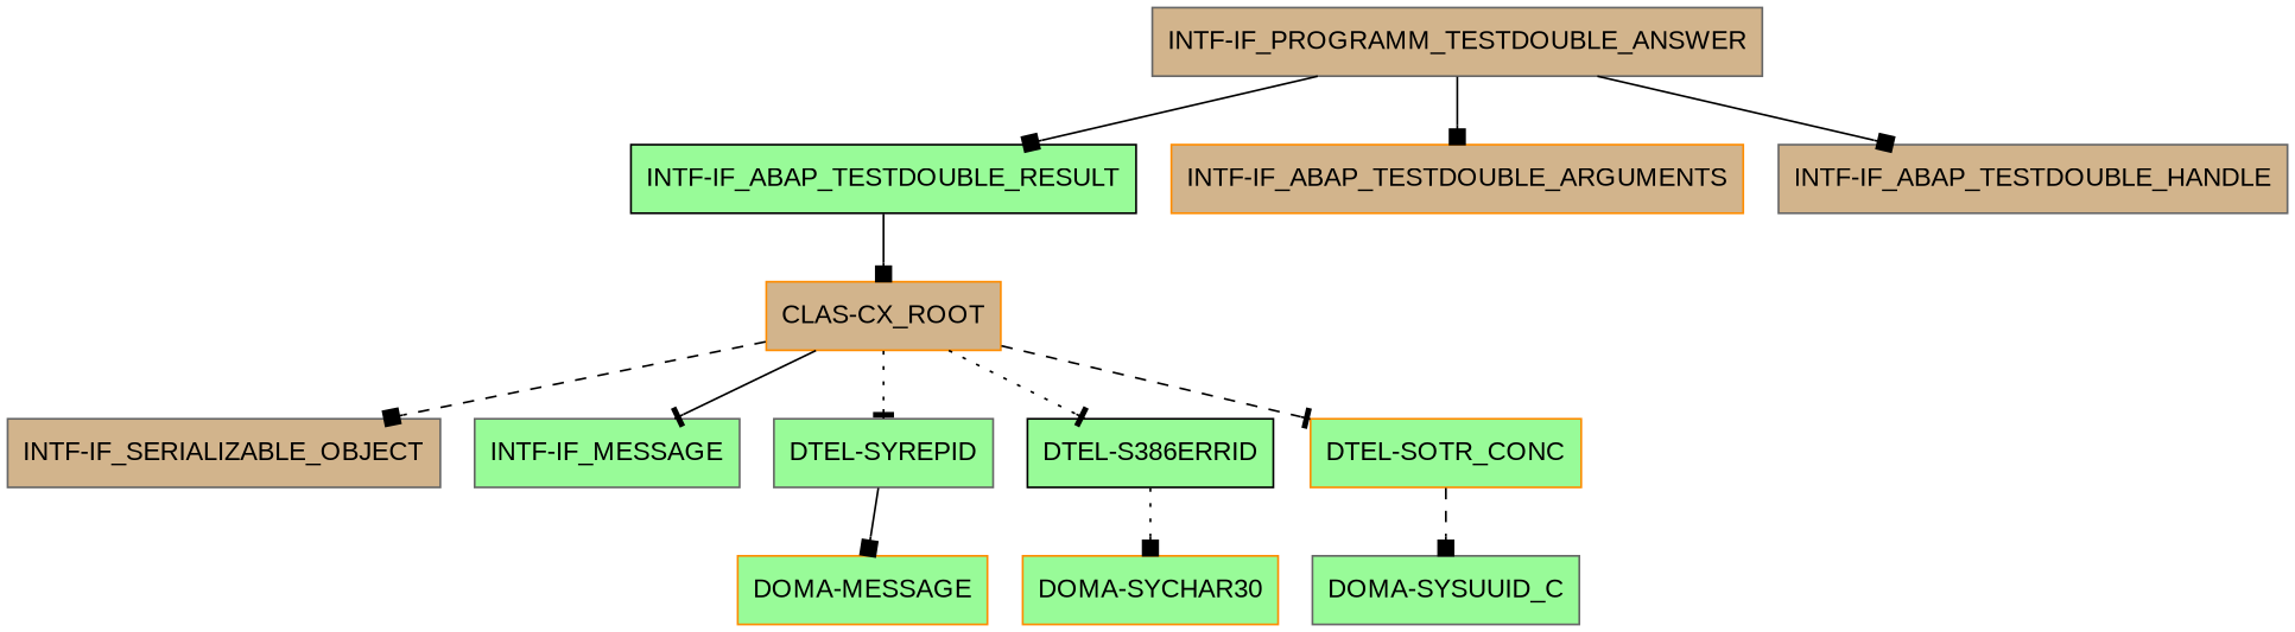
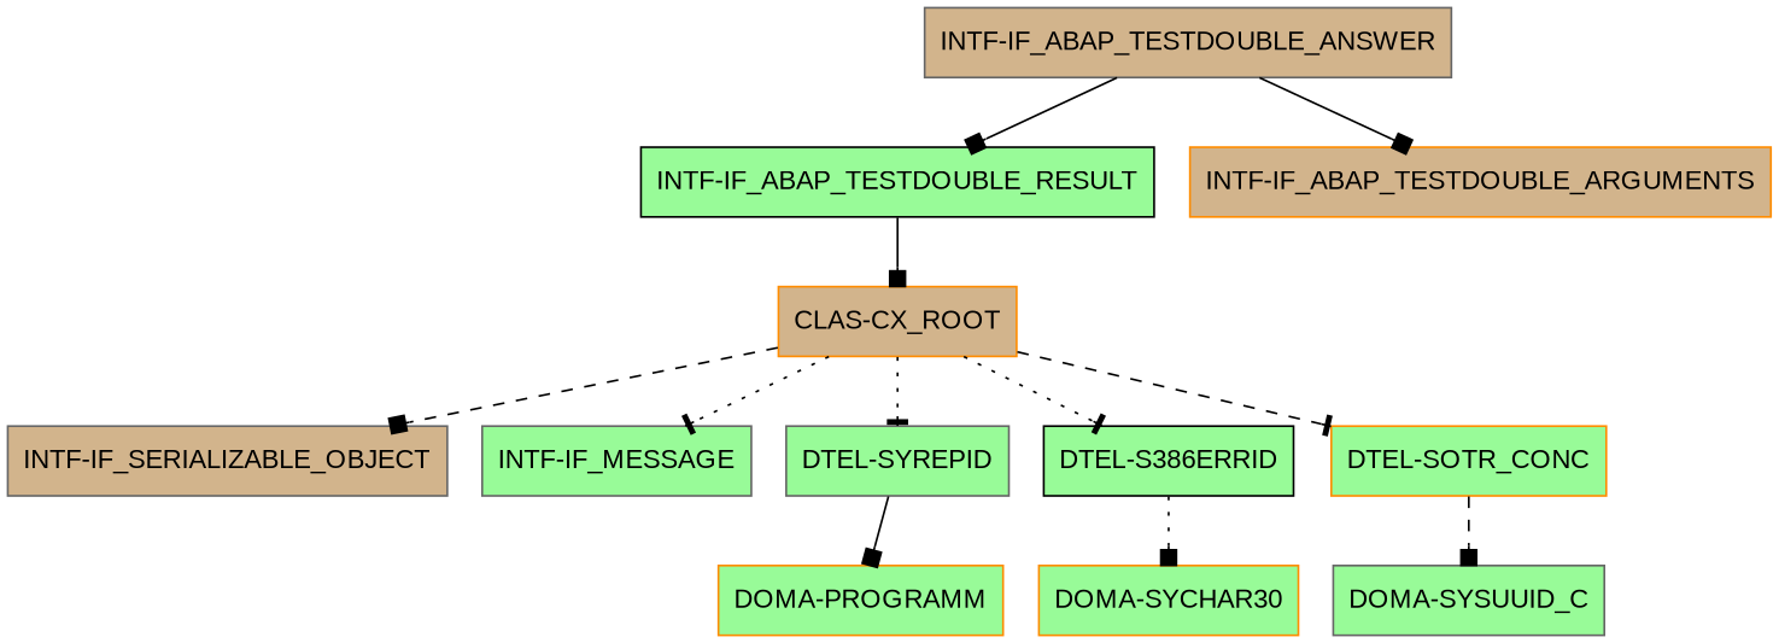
  digraph {
    fontname="Liberation Sans"
    node [color=gray40 fillcolor=palegreen fontname="Liberation Sans" shape=box style=filled]
    edge [arrowhead=box fontname="Liberation Sans" style=solid]
-   "INTF-IF_ABAP_TESTDOUBLE_ANSWER" [fillcolor=tan label="INTF-IF_PROGRAMM_TESTDOUBLE_ANSWER"]
+   "INTF-IF_ABAP_TESTDOUBLE_ANSWER" [fillcolor=tan]
    "INTF-IF_ABAP_TESTDOUBLE_RESULT" [color=black]
    "INTF-IF_ABAP_TESTDOUBLE_ARGUMENTS" [color=darkorange fillcolor=tan]
-   "INTF-IF_ABAP_TESTDOUBLE_HANDLE" [fillcolor=tan]
    "CLAS-CX_ROOT" [color=darkorange fillcolor=tan]
    "INTF-IF_SERIALIZABLE_OBJECT" [fillcolor=tan]
    "INTF-IF_MESSAGE"
    "DTEL-SYREPID"
    n9 [color=black label="DTEL-S386ERRID"]
    "DTEL-SOTR_CONC" [color=darkorange]
-   "DOMA-PROGRAMM" [color=darkorange label="DOMA-MESSAGE"]
+   "DOMA-PROGRAMM" [color=darkorange]
    "DOMA-SYCHAR30" [color=darkorange]
    "DOMA-SYSUUID_C"
    "INTF-IF_ABAP_TESTDOUBLE_ANSWER" -> "INTF-IF_ABAP_TESTDOUBLE_RESULT"
    "INTF-IF_ABAP_TESTDOUBLE_ANSWER" -> "INTF-IF_ABAP_TESTDOUBLE_ARGUMENTS"
-   "INTF-IF_ABAP_TESTDOUBLE_ANSWER" -> "INTF-IF_ABAP_TESTDOUBLE_HANDLE"
    "INTF-IF_ABAP_TESTDOUBLE_RESULT" -> "CLAS-CX_ROOT"
    "CLAS-CX_ROOT" -> "INTF-IF_SERIALIZABLE_OBJECT" [style=dashed]
-   "CLAS-CX_ROOT" -> "INTF-IF_MESSAGE" [arrowhead=tee]
+   "CLAS-CX_ROOT" -> "INTF-IF_MESSAGE" [arrowhead=tee style=dotted]
    "CLAS-CX_ROOT" -> "DTEL-SYREPID" [arrowhead=tee style=dotted]
    "CLAS-CX_ROOT" -> n9 [arrowhead=tee style=dotted]
    "CLAS-CX_ROOT" -> "DTEL-SOTR_CONC" [arrowhead=tee style=dashed]
    "DTEL-SYREPID" -> "DOMA-PROGRAMM"
    n9 -> "DOMA-SYCHAR30" [style=dotted]
    "DTEL-SOTR_CONC" -> "DOMA-SYSUUID_C" [style=dashed]
  }
